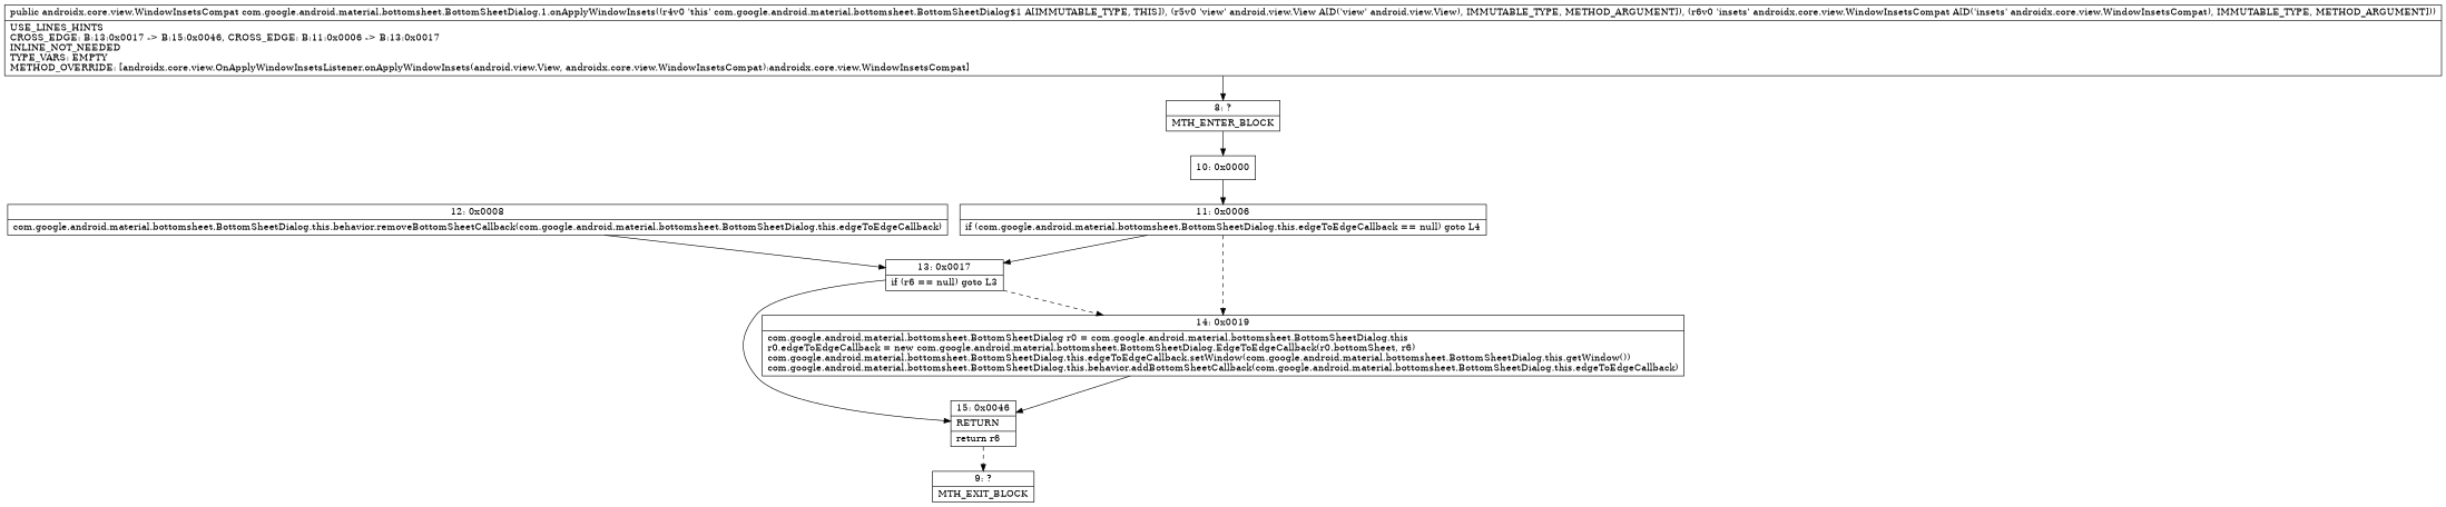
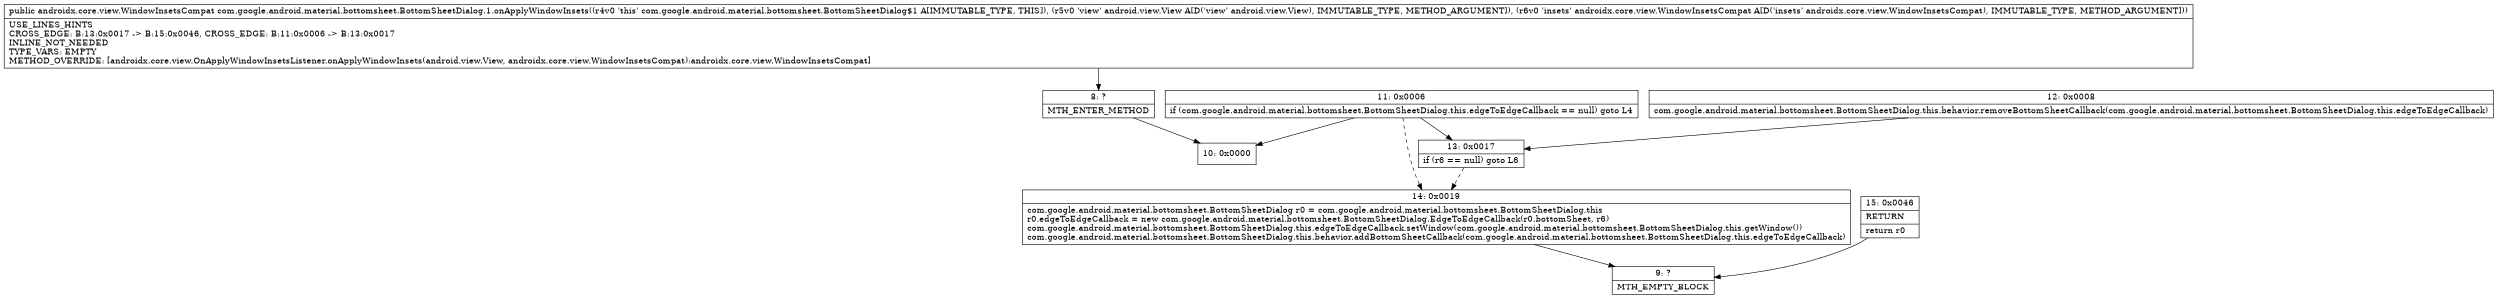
  digraph {
    node [shape=record]
-   n1 [label="{8\:\ ?|MTH_ENTER_BLOCK\l}"]
+   n1 [label="{8\:\ ?|MTH_ENTER_METHOD\l}"]
    n2 [label="{10\:\ 0x0000}"]
    n3 [label="{11\:\ 0x0006|if (com.google.android.material.bottomsheet.BottomSheetDialog.this.edgeToEdgeCallback == null) goto L4\l}"]
-   n4 [label="{13\:\ 0x0017|if (r6 == null) goto L3\l}"]
+   n4 [label="{13\:\ 0x0017|if (r6 == null) goto L6\l}"]
    n5 [label="{14\:\ 0x0019|com.google.android.material.bottomsheet.BottomSheetDialog r0 = com.google.android.material.bottomsheet.BottomSheetDialog.this\lr0.edgeToEdgeCallback = new com.google.android.material.bottomsheet.BottomSheetDialog.EdgeToEdgeCallback(r0.bottomSheet, r6)\lcom.google.android.material.bottomsheet.BottomSheetDialog.this.edgeToEdgeCallback.setWindow(com.google.android.material.bottomsheet.BottomSheetDialog.this.getWindow())\lcom.google.android.material.bottomsheet.BottomSheetDialog.this.behavior.addBottomSheetCallback(com.google.android.material.bottomsheet.BottomSheetDialog.this.edgeToEdgeCallback)\l}"]
    n6 [label="{12\:\ 0x0008|com.google.android.material.bottomsheet.BottomSheetDialog.this.behavior.removeBottomSheetCallback(com.google.android.material.bottomsheet.BottomSheetDialog.this.edgeToEdgeCallback)\l}"]
-   n7 [label="{15\:\ 0x0046|RETURN\l|return r6\l}"]
-   n8 [label="{9\:\ ?|MTH_EXIT_BLOCK\l}"]
+   n7 [label="{15\:\ 0x0046|RETURN\l|return r0\l}"]
+   n8 [label="{9\:\ ?|MTH_EMPTY_BLOCK\l}"]
    n9 [label="{public androidx.core.view.WindowInsetsCompat com.google.android.material.bottomsheet.BottomSheetDialog.1.onApplyWindowInsets((r4v0 'this' com.google.android.material.bottomsheet.BottomSheetDialog$1 A[IMMUTABLE_TYPE, THIS]), (r5v0 'view' android.view.View A[D('view' android.view.View), IMMUTABLE_TYPE, METHOD_ARGUMENT]), (r6v0 'insets' androidx.core.view.WindowInsetsCompat A[D('insets' androidx.core.view.WindowInsetsCompat), IMMUTABLE_TYPE, METHOD_ARGUMENT]))  | USE_LINES_HINTS\lCROSS_EDGE: B:13:0x0017 \-\> B:15:0x0046, CROSS_EDGE: B:11:0x0006 \-\> B:13:0x0017\lINLINE_NOT_NEEDED\lTYPE_VARS: EMPTY\lMETHOD_OVERRIDE: [androidx.core.view.OnApplyWindowInsetsListener.onApplyWindowInsets(android.view.View, androidx.core.view.WindowInsetsCompat):androidx.core.view.WindowInsetsCompat]\l}"]
    n1 -> n2
-   n2 -> n3
+   n3 -> n2
    n3 -> n4
    n3 -> n5 [style=dashed]
    n4 -> n5 [style=dashed]
-   n4 -> n7
-   n5 -> n7
+   n5 -> n8
    n6 -> n4
-   n7 -> n8 [style=dashed]
+   n7 -> n8
    n9 -> n1
  }
